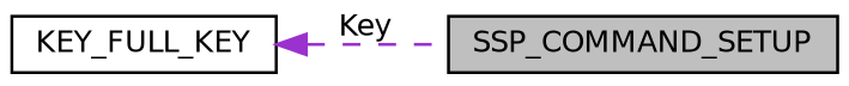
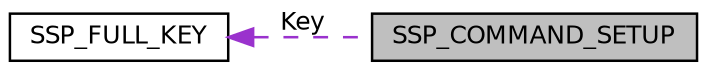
  digraph {
    rankdir=LR
    node [color=black fontname=Helvetica fontsize=10 shape=record style=filled]
    n1 [fillcolor=grey75 fontcolor=black height=0.2 label=SSP_COMMAND_SETUP width=0.4]
-   n2 [fillcolor=white height=0.2 label=KEY_FULL_KEY width=0.4]
+   n2 [fillcolor=white height=0.2 label=SSP_FULL_KEY width=0.4]
    n2 -> n1 [color=darkorchid3 dir=back fontname=Helvetica fontsize=10 label=" Key" labelfontname=Helvetica labelfontsize=10 style=dashed]
  }
